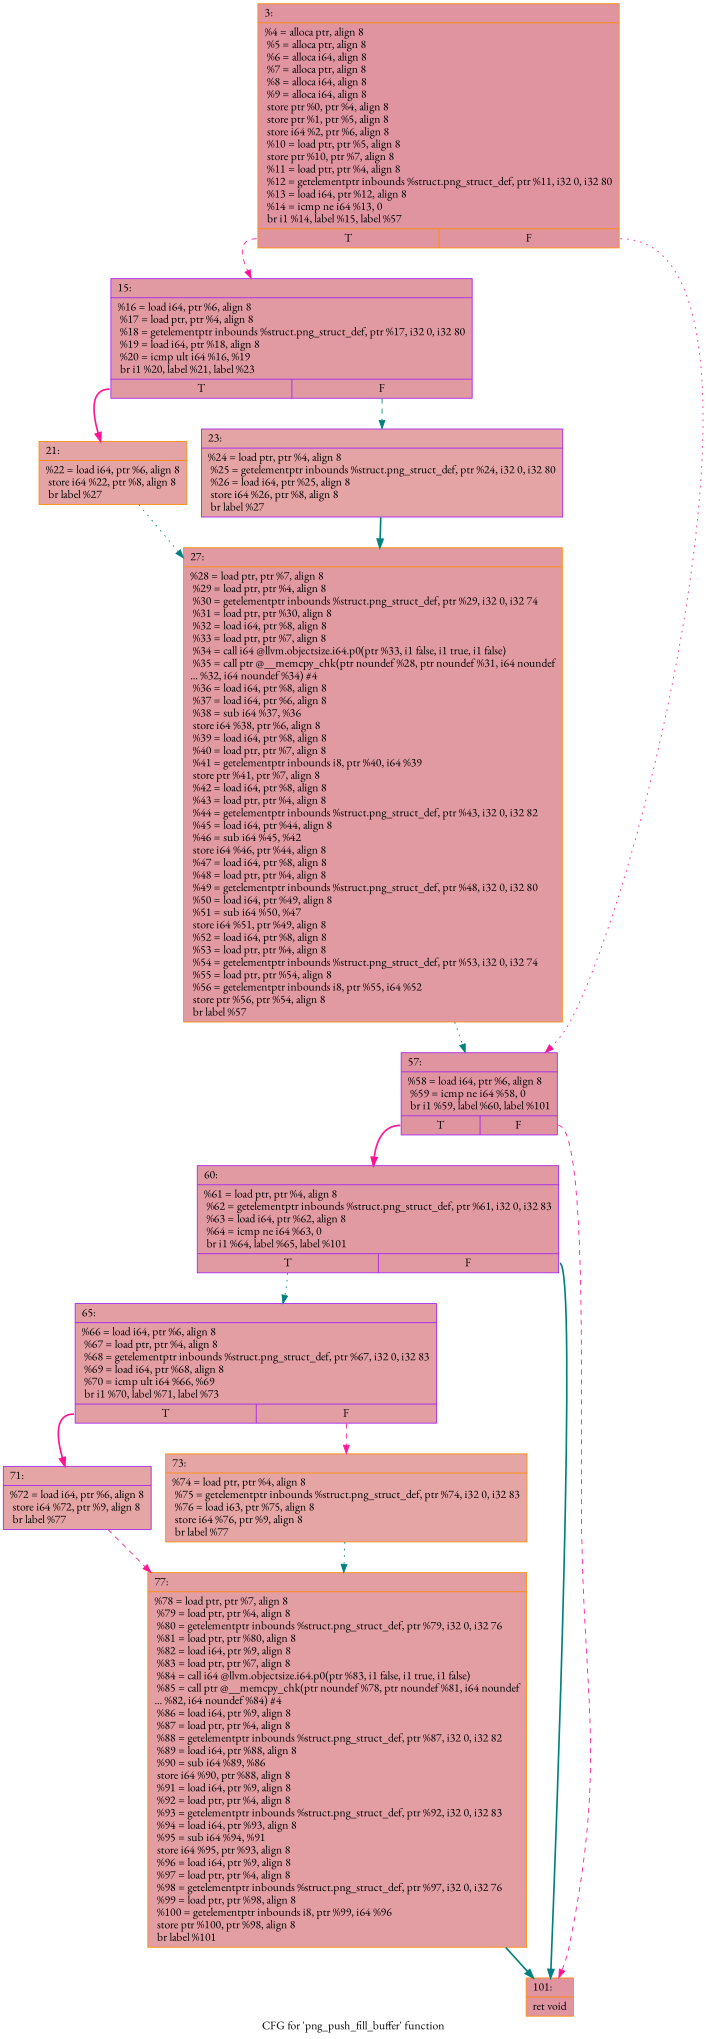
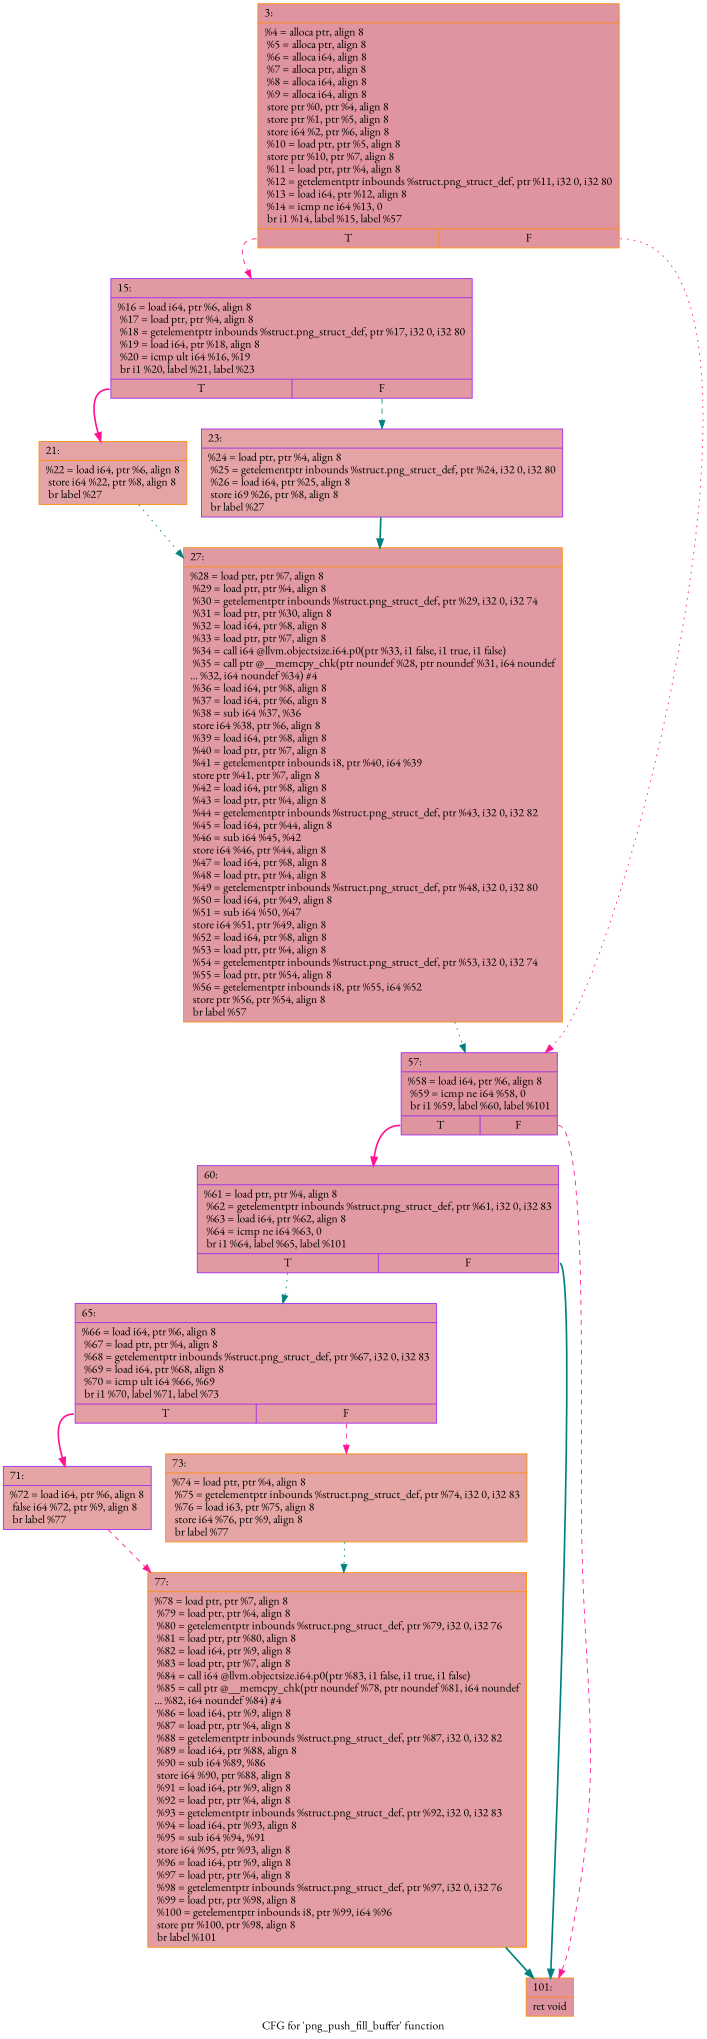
  digraph {
    fontname="EB Garamond"
    label="CFG for 'png_push_fill_buffer' function"
    node [color=darkorange fillcolor="#b70d2870" fontname="EB Garamond" shape=record style=filled]
    edge [color=deeppink fontname="EB Garamond" style=bold]
    n1 [label="{3:\l|  %4 = alloca ptr, align 8\l  %5 = alloca ptr, align 8\l  %6 = alloca i64, align 8\l  %7 = alloca ptr, align 8\l  %8 = alloca i64, align 8\l  %9 = alloca i64, align 8\l  store ptr %0, ptr %4, align 8\l  store ptr %1, ptr %5, align 8\l  store i64 %2, ptr %6, align 8\l  %10 = load ptr, ptr %5, align 8\l  store ptr %10, ptr %7, align 8\l  %11 = load ptr, ptr %4, align 8\l  %12 = getelementptr inbounds %struct.png_struct_def, ptr %11, i32 0, i32 80\l  %13 = load i64, ptr %12, align 8\l  %14 = icmp ne i64 %13, 0\l  br i1 %14, label %15, label %57\l|{<s0>T|<s1>F}}"]
    n2 [color=purple fillcolor="#bb1b2c70" label="{15:\l|  %16 = load i64, ptr %6, align 8\l  %17 = load ptr, ptr %4, align 8\l  %18 = getelementptr inbounds %struct.png_struct_def, ptr %17, i32 0, i32 80\l  %19 = load i64, ptr %18, align 8\l  %20 = icmp ult i64 %16, %19\l  br i1 %20, label %21, label %23\l|{<s0>T|<s1>F}}"]
    n3 [color=purple label="{57:\l|  %58 = load i64, ptr %6, align 8\l  %59 = icmp ne i64 %58, 0\l  br i1 %59, label %60, label %101\l|{<s0>T|<s1>F}}"]
    n4 [fillcolor="#c32e3170" label="{21:\l|  %22 = load i64, ptr %6, align 8\l  store i64 %22, ptr %8, align 8\l  br label %27\l}"]
-   n5 [color=purple fillcolor="#c32e3170" label="{23:\l|  %24 = load ptr, ptr %4, align 8\l  %25 = getelementptr inbounds %struct.png_struct_def, ptr %24, i32 0, i32 80\l  %26 = load i64, ptr %25, align 8\l  store i64 %26, ptr %8, align 8\l  br label %27\l}"]
+   n5 [color=purple fillcolor="#c32e3170" label="{23:\l|  %24 = load ptr, ptr %4, align 8\l  %25 = getelementptr inbounds %struct.png_struct_def, ptr %24, i32 0, i32 80\l  %26 = load i64, ptr %25, align 8\l  store i69 %26, ptr %8, align 8\l  br label %27\l}"]
    n6 [color=purple fillcolor="#bb1b2c70" label="{60:\l|  %61 = load ptr, ptr %4, align 8\l  %62 = getelementptr inbounds %struct.png_struct_def, ptr %61, i32 0, i32 83\l  %63 = load i64, ptr %62, align 8\l  %64 = icmp ne i64 %63, 0\l  br i1 %64, label %65, label %101\l|{<s0>T|<s1>F}}"]
    n7 [label="{101:\l|  ret void\l}"]
    n8 [fillcolor="#bb1b2c70" label="{27:\l|  %28 = load ptr, ptr %7, align 8\l  %29 = load ptr, ptr %4, align 8\l  %30 = getelementptr inbounds %struct.png_struct_def, ptr %29, i32 0, i32 74\l  %31 = load ptr, ptr %30, align 8\l  %32 = load i64, ptr %8, align 8\l  %33 = load ptr, ptr %7, align 8\l  %34 = call i64 @llvm.objectsize.i64.p0(ptr %33, i1 false, i1 true, i1 false)\l  %35 = call ptr @__memcpy_chk(ptr noundef %28, ptr noundef %31, i64 noundef\l... %32, i64 noundef %34) #4\l  %36 = load i64, ptr %8, align 8\l  %37 = load i64, ptr %6, align 8\l  %38 = sub i64 %37, %36\l  store i64 %38, ptr %6, align 8\l  %39 = load i64, ptr %8, align 8\l  %40 = load ptr, ptr %7, align 8\l  %41 = getelementptr inbounds i8, ptr %40, i64 %39\l  store ptr %41, ptr %7, align 8\l  %42 = load i64, ptr %8, align 8\l  %43 = load ptr, ptr %4, align 8\l  %44 = getelementptr inbounds %struct.png_struct_def, ptr %43, i32 0, i32 82\l  %45 = load i64, ptr %44, align 8\l  %46 = sub i64 %45, %42\l  store i64 %46, ptr %44, align 8\l  %47 = load i64, ptr %8, align 8\l  %48 = load ptr, ptr %4, align 8\l  %49 = getelementptr inbounds %struct.png_struct_def, ptr %48, i32 0, i32 80\l  %50 = load i64, ptr %49, align 8\l  %51 = sub i64 %50, %47\l  store i64 %51, ptr %49, align 8\l  %52 = load i64, ptr %8, align 8\l  %53 = load ptr, ptr %4, align 8\l  %54 = getelementptr inbounds %struct.png_struct_def, ptr %53, i32 0, i32 74\l  %55 = load ptr, ptr %54, align 8\l  %56 = getelementptr inbounds i8, ptr %55, i64 %52\l  store ptr %56, ptr %54, align 8\l  br label %57\l}"]
    n9 [color=purple fillcolor="#be242e70" label="{65:\l|  %66 = load i64, ptr %6, align 8\l  %67 = load ptr, ptr %4, align 8\l  %68 = getelementptr inbounds %struct.png_struct_def, ptr %67, i32 0, i32 83\l  %69 = load i64, ptr %68, align 8\l  %70 = icmp ult i64 %66, %69\l  br i1 %70, label %71, label %73\l|{<s0>T|<s1>F}}"]
-   n10 [color=purple fillcolor="#c5333470" label="{71:\l|  %72 = load i64, ptr %6, align 8\l  store i64 %72, ptr %9, align 8\l  br label %77\l}"]
+   n10 [color=purple fillcolor="#c5333470" label="{71:\l|  %72 = load i64, ptr %6, align 8\l  false i64 %72, ptr %9, align 8\l  br label %77\l}"]
    n11 [fillcolor="#c5333470" label="{73:\l|  %74 = load ptr, ptr %4, align 8\l  %75 = getelementptr inbounds %struct.png_struct_def, ptr %74, i32 0, i32 83\l  %76 = load i63, ptr %75, align 8\l  store i64 %76, ptr %9, align 8\l  br label %77\l}"]
    n12 [fillcolor="#be242e70" label="{77:\l|  %78 = load ptr, ptr %7, align 8\l  %79 = load ptr, ptr %4, align 8\l  %80 = getelementptr inbounds %struct.png_struct_def, ptr %79, i32 0, i32 76\l  %81 = load ptr, ptr %80, align 8\l  %82 = load i64, ptr %9, align 8\l  %83 = load ptr, ptr %7, align 8\l  %84 = call i64 @llvm.objectsize.i64.p0(ptr %83, i1 false, i1 true, i1 false)\l  %85 = call ptr @__memcpy_chk(ptr noundef %78, ptr noundef %81, i64 noundef\l... %82, i64 noundef %84) #4\l  %86 = load i64, ptr %9, align 8\l  %87 = load ptr, ptr %4, align 8\l  %88 = getelementptr inbounds %struct.png_struct_def, ptr %87, i32 0, i32 82\l  %89 = load i64, ptr %88, align 8\l  %90 = sub i64 %89, %86\l  store i64 %90, ptr %88, align 8\l  %91 = load i64, ptr %9, align 8\l  %92 = load ptr, ptr %4, align 8\l  %93 = getelementptr inbounds %struct.png_struct_def, ptr %92, i32 0, i32 83\l  %94 = load i64, ptr %93, align 8\l  %95 = sub i64 %94, %91\l  store i64 %95, ptr %93, align 8\l  %96 = load i64, ptr %9, align 8\l  %97 = load ptr, ptr %4, align 8\l  %98 = getelementptr inbounds %struct.png_struct_def, ptr %97, i32 0, i32 76\l  %99 = load ptr, ptr %98, align 8\l  %100 = getelementptr inbounds i8, ptr %99, i64 %96\l  store ptr %100, ptr %98, align 8\l  br label %101\l}"]
    n1 -> n2 [style=dashed tailport=s0]
    n1 -> n3 [style=dotted tailport=s1]
    n2 -> n4 [tailport=s0]
    n2 -> n5 [color=teal style=dashed tailport=s1]
    n3 -> n6 [tailport=s0]
    n3 -> n7 [style=dashed tailport=s1]
    n4 -> n8 [color=teal style=dotted]
    n5 -> n8 [color=teal]
    n6 -> n7 [color=teal tailport=s1]
    n6 -> n9 [color=teal style=dotted tailport=s0]
    n8 -> n3 [color=teal style=dotted]
    n9 -> n10 [tailport=s0]
    n9 -> n11 [style=dashed tailport=s1]
    n10 -> n12 [style=dashed]
    n11 -> n12 [color=teal style=dotted]
    n12 -> n7 [color=teal]
  }
